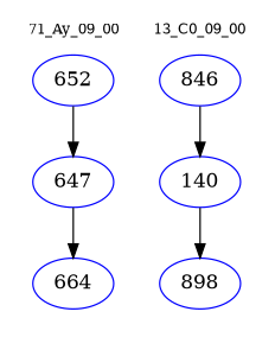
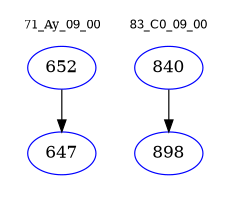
  digraph {
    node [color=blue]
    edge [color=black]
    n1 [label=652]
    n2 [label=647]
-   n3 [label=664]
-   n4 [label=846]
-   n5 [label=140]
+   n5 [label=840]
    n6 [label=898]
    subgraph cluster_1 {
      color=white
      fontsize=10
      label="71_Ay_09_00"
      n1
      n2
-     n3
    }
    subgraph cluster_2 {
      color=white
      fontsize=10
-     label="13_C0_09_00"
-     n4
+     label="83_C0_09_00"
      n5
      n6
    }
    n1 -> n2
-   n2 -> n3
-   n4 -> n5
    n5 -> n6
  }
